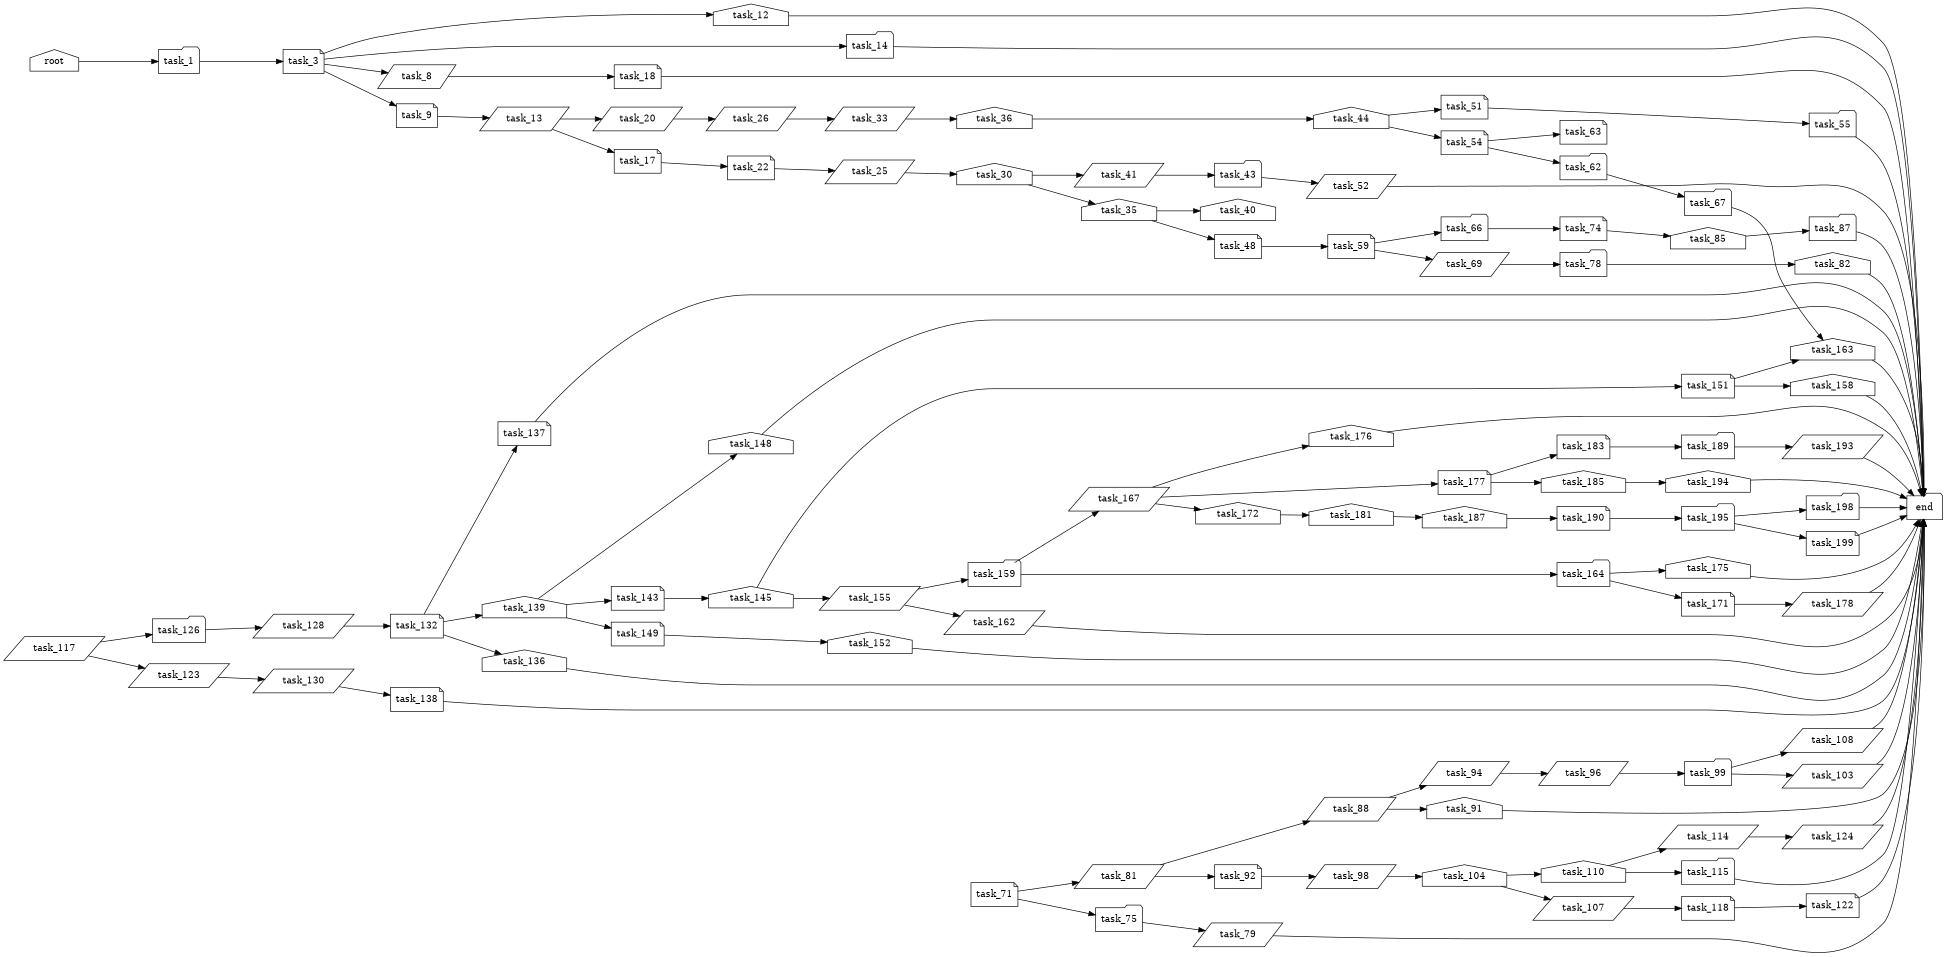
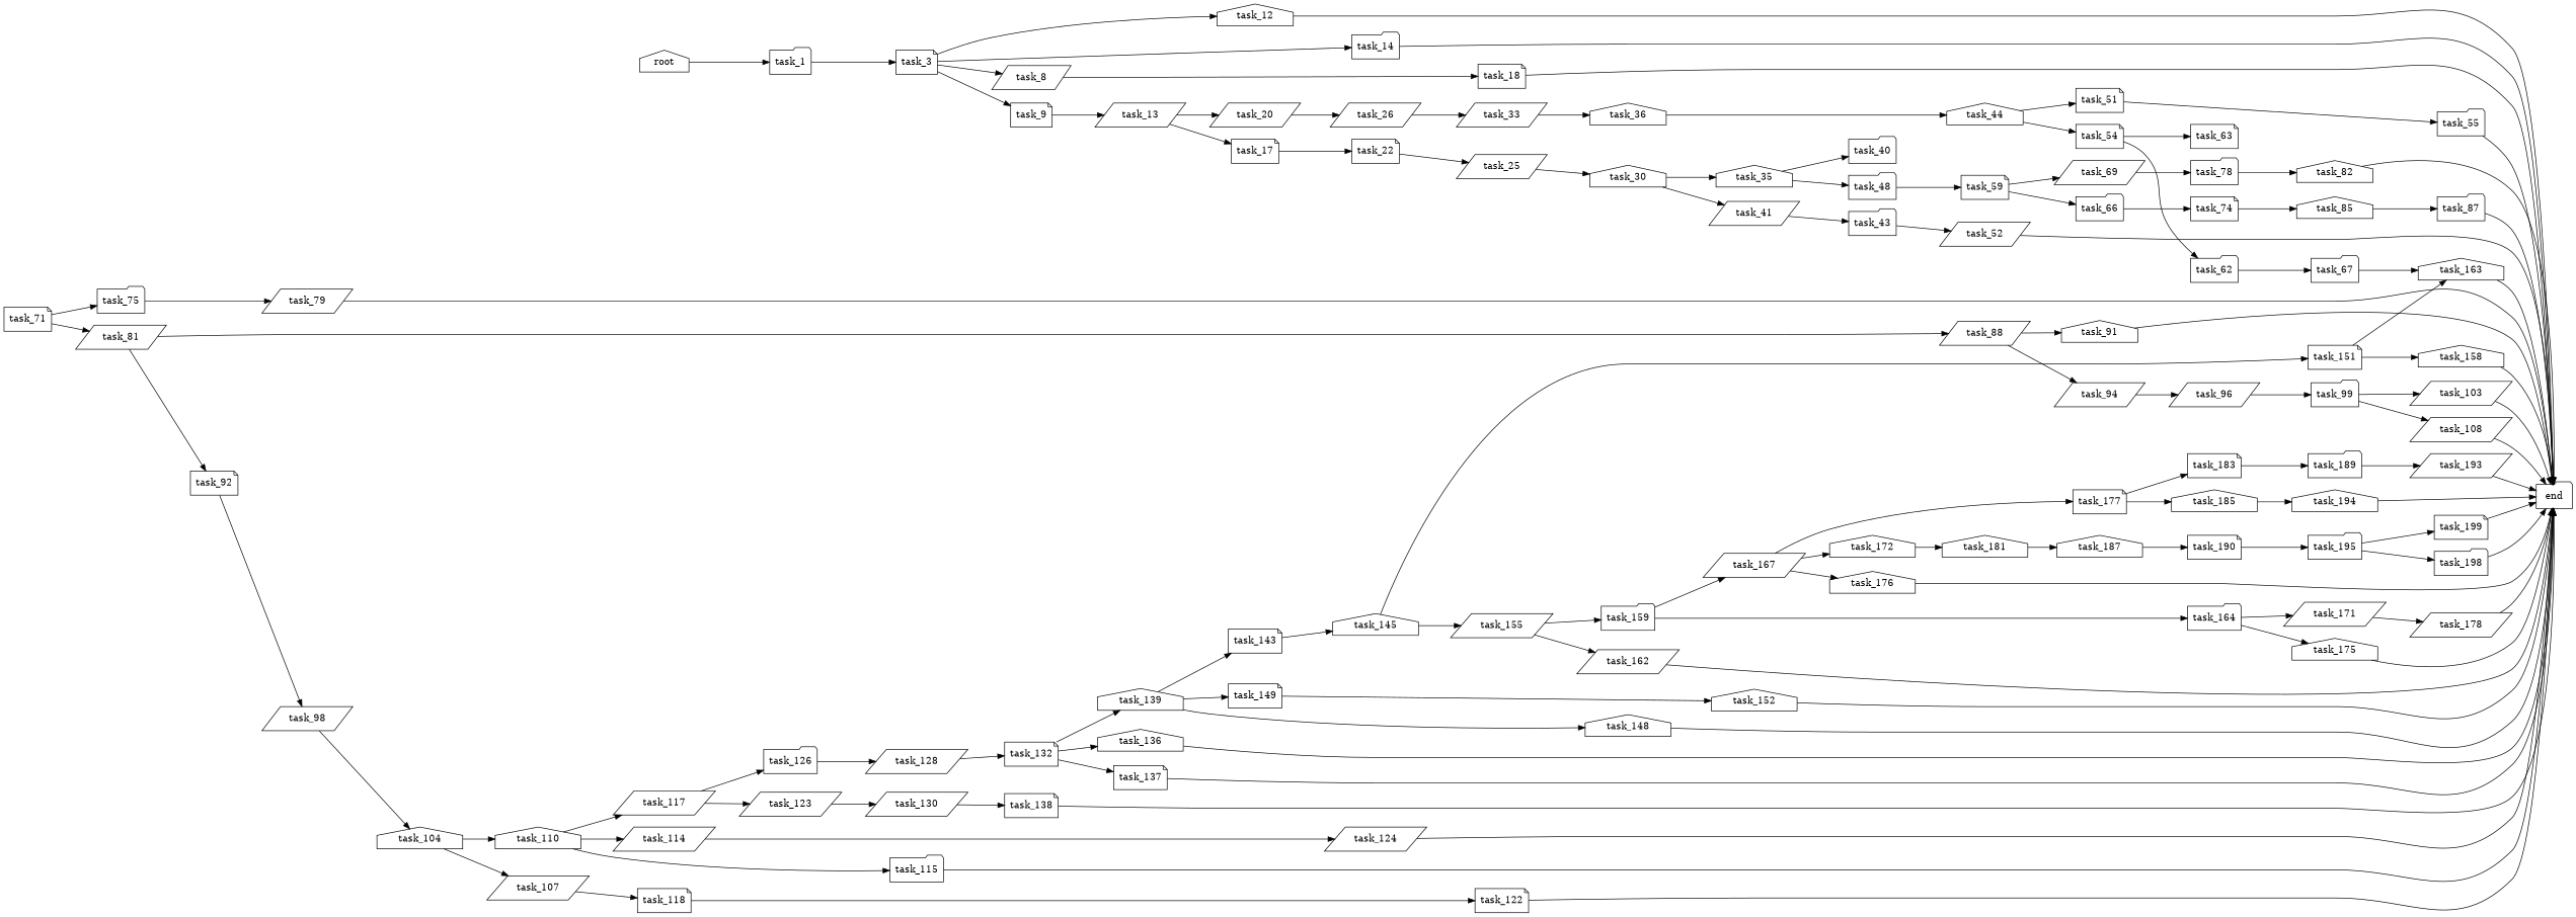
  digraph {
    rankdir=LR
    node [shape=parallelogram]
    root [shape=house]
    task_1 [shape=folder]
    task_3 [shape=note]
    task_8
    task_9 [shape=note]
    task_12 [shape=house]
    task_14 [shape=folder]
    task_18 [shape=note]
    task_13
    end [shape=folder]
    task_17 [shape=note]
    task_20
    task_22 [shape=note]
    task_26
    task_25
    task_33
    task_30 [shape=house]
    task_35 [shape=house]
    task_41
    task_36 [shape=house]
-   task_40 [shape=house]
-   task_48 [shape=note]
+   task_40 [shape=folder]
+   task_48 [shape=folder]
    task_43 [shape=folder]
    task_44 [shape=house]
    task_59 [shape=note]
    task_51 [shape=note]
    task_54 [shape=note]
    task_52
    task_55 [shape=folder]
    task_62 [shape=folder]
    task_63 [shape=note]
    task_66 [shape=folder]
    task_69
    task_67 [shape=folder]
    task_74 [shape=note]
    task_78 [shape=folder]
    task_163 [shape=house]
    task_71 [shape=note]
    task_75 [shape=folder]
    task_81
    task_85 [shape=house]
    task_82 [shape=house]
    task_79
    task_88
    task_92 [shape=note]
    task_87 [shape=folder]
    task_91 [shape=house]
    task_94
    task_98
    task_96
    task_104 [shape=house]
    task_99 [shape=folder]
    task_103
    task_108
    task_107
    task_110 [shape=house]
    task_118 [shape=note]
    task_114
    task_115 [shape=folder]
    task_117
    task_122 [shape=note]
    task_124
    task_123
    task_126 [shape=folder]
    task_130
    task_128
    task_138 [shape=note]
    task_132 [shape=note]
    task_136 [shape=house]
    task_137 [shape=note]
    task_139 [shape=house]
    task_143 [shape=note]
    task_148 [shape=house]
    task_149 [shape=note]
    task_145 [shape=house]
    task_152 [shape=house]
    task_151 [shape=note]
    task_155
    task_158 [shape=house]
    task_159 [shape=folder]
    task_162
    task_164 [shape=folder]
    task_167
-   task_171 [shape=note]
+   task_171
    task_175 [shape=house]
    task_172 [shape=house]
    task_176 [shape=house]
    task_177 [shape=note]
    task_178
    task_181 [shape=house]
    task_183 [shape=note]
    task_185 [shape=house]
    task_187 [shape=house]
    task_189 [shape=folder]
    task_194 [shape=house]
    task_190 [shape=note]
    task_193
    task_195 [shape=folder]
    task_198 [shape=folder]
    task_199 [shape=note]
    root -> task_1
    task_1 -> task_3
    task_3 -> task_8
    task_3 -> task_9
    task_3 -> task_12
    task_3 -> task_14
    task_8 -> task_18
    task_9 -> task_13
    task_12 -> end
    task_14 -> end
    task_18 -> end
    task_13 -> task_17
    task_13 -> task_20
    task_17 -> task_22
    task_20 -> task_26
    task_22 -> task_25
    task_26 -> task_33
    task_25 -> task_30
    task_33 -> task_36
    task_30 -> task_35
    task_30 -> task_41
    task_35 -> task_40
    task_35 -> task_48
    task_41 -> task_43
    task_36 -> task_44
    task_48 -> task_59
    task_43 -> task_52
    task_44 -> task_51
    task_44 -> task_54
    task_59 -> task_66
    task_59 -> task_69
    task_51 -> task_55
    task_54 -> task_62
    task_54 -> task_63
    task_52 -> end
    task_55 -> end
    task_62 -> task_67
    task_66 -> task_74
    task_69 -> task_78
    task_67 -> task_163
    task_74 -> task_85
    task_78 -> task_82
    task_163 -> end
    task_71 -> task_75
    task_71 -> task_81
    task_75 -> task_79
    task_81 -> task_88
    task_81 -> task_92
    task_85 -> task_87
    task_82 -> end
    task_79 -> end
    task_88 -> task_91
    task_88 -> task_94
    task_92 -> task_98
    task_87 -> end
    task_91 -> end
    task_94 -> task_96
    task_98 -> task_104
    task_96 -> task_99
    task_104 -> task_107
    task_104 -> task_110
    task_99 -> task_103
    task_99 -> task_108
    task_103 -> end
    task_108 -> end
    task_107 -> task_118
    task_110 -> task_114
    task_110 -> task_115
+   task_110 -> task_117
    task_118 -> task_122
    task_114 -> task_124
    task_115 -> end
    task_117 -> task_123
    task_117 -> task_126
    task_122 -> end
    task_124 -> end
    task_123 -> task_130
    task_126 -> task_128
    task_130 -> task_138
    task_128 -> task_132
    task_138 -> end
    task_132 -> task_136
    task_132 -> task_137
    task_132 -> task_139
    task_136 -> end
    task_137 -> end
    task_139 -> task_143
    task_139 -> task_148
    task_139 -> task_149
    task_143 -> task_145
    task_148 -> end
    task_149 -> task_152
    task_145 -> task_151
    task_145 -> task_155
    task_152 -> end
    task_151 -> task_163
    task_151 -> task_158
    task_155 -> task_159
    task_155 -> task_162
    task_158 -> end
    task_159 -> task_164
    task_159 -> task_167
    task_162 -> end
    task_164 -> task_171
    task_164 -> task_175
    task_167 -> task_172
    task_167 -> task_176
    task_167 -> task_177
    task_171 -> task_178
    task_175 -> end
    task_172 -> task_181
    task_176 -> end
    task_177 -> task_183
    task_177 -> task_185
    task_178 -> end
    task_181 -> task_187
    task_183 -> task_189
    task_185 -> task_194
    task_187 -> task_190
    task_189 -> task_193
    task_194 -> end
    task_190 -> task_195
    task_193 -> end
    task_195 -> task_198
    task_195 -> task_199
    task_198 -> end
    task_199 -> end
  }
